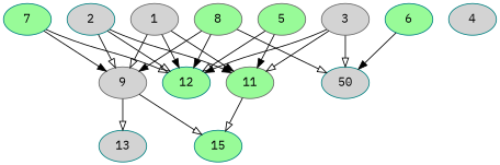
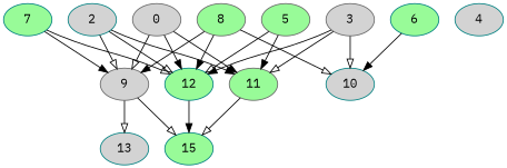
  digraph {
    fontname="IBM Plex Mono"
    node [alpha=0.06 color=teal fillcolor=lightgrey fontname="IBM Plex Mono" style=filled]
    edge [arrowhead=onormal fontname="IBM Plex Mono"]
-   1 [color=gray40 expect_size=17302528]
+   1 [color=gray40 expect_size=17302528 label=0]
    9 [alpha=0.17 color=gray40 expect_size=49518592]
    11 [alpha=0.13 color=gray40 expect_size=35722240 fillcolor=palegreen]
    12 [alpha=0.18 expect_size=49108992 fillcolor=palegreen]
    13 [expect_size=21031936]
    15 [alpha=0.03 expect_size=48712704 fillcolor=palegreen]
    2 [alpha=0.08 expect_size=15502336]
    3 [alpha=0.02 color=gray40 expect_size=9040896]
-   10 [alpha=0.01 expect_size=16202752 label=50]
+   10 [alpha=0.01 expect_size=16202752]
    4 [alpha=0.09 expect_size=9587712]
    5 [alpha=0.14 color=gray40 expect_size=40064000 fillcolor=palegreen]
    6 [alpha=0.10 expect_size=44815360 fillcolor=palegreen]
    7 [alpha=0.13 expect_size=28874752 fillcolor=palegreen]
    8 [alpha=0.00 color=gray40 expect_size=39772160 fillcolor=palegreen]
    1 -> 9
    1 -> 11 [arrowhead=normal]
    1 -> 12 [arrowhead=normal]
    9 -> 13
    9 -> 15
    11 -> 15
+   12 -> 15 [arrowhead=normal]
    2 -> 9
    2 -> 11 [arrowhead=normal]
    2 -> 12
    3 -> 11
    3 -> 12 [arrowhead=normal]
    3 -> 10
    5 -> 11 [arrowhead=normal]
    5 -> 12
    6 -> 10 [arrowhead=normal]
    7 -> 9 [arrowhead=normal]
    7 -> 12
    8 -> 9 [arrowhead=normal]
    8 -> 12 [arrowhead=normal]
    8 -> 10
  }
